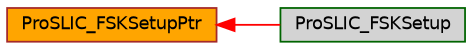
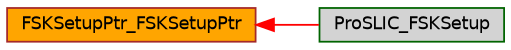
  digraph {
    rankdir=LR
    node [fontname=Helvetica fontsize=10 shape=record style=filled]
-   n1 [color=brown fillcolor=orange fontcolor=black height=0.2 label=ProSLIC_FSKSetupPtr width=0.4]
+   n1 [color=brown fillcolor=orange fontcolor=black height=0.2 label=FSKSetupPtr_FSKSetupPtr width=0.4]
    n2 [color=darkgreen fillcolor=lightgrey height=0.2 label=ProSLIC_FSKSetup width=0.4]
    n1 -> n2 [color=red dir=back fontname=Helvetica fontsize=10 labelfontname=Helvetica labelfontsize=10 style=solid]
  }
